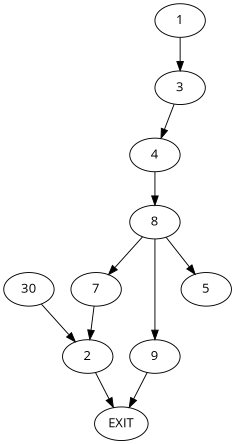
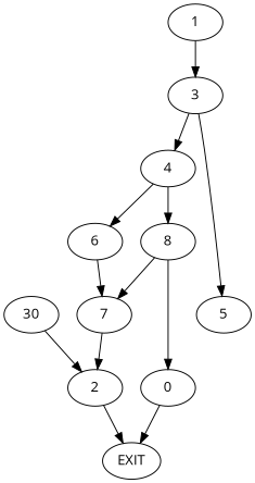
  digraph {
    fontname="Open Sans"
    node [fontname="Open Sans"]
    edge [fontname="Open Sans"]
    1
    3
    n3 [label=30]
    2
    n5 [label=EXIT]
    4
    5
+   6
    8
    7
-   9
+   9 [label=0]
    1 -> 3
    3 -> 4
-   8 -> 5
+   3 -> 5
    n3 -> 2
    2 -> n5
+   4 -> 6
    4 -> 8
+   6 -> 7
    8 -> 7
    8 -> 9
    7 -> 2
    9 -> n5
  }
